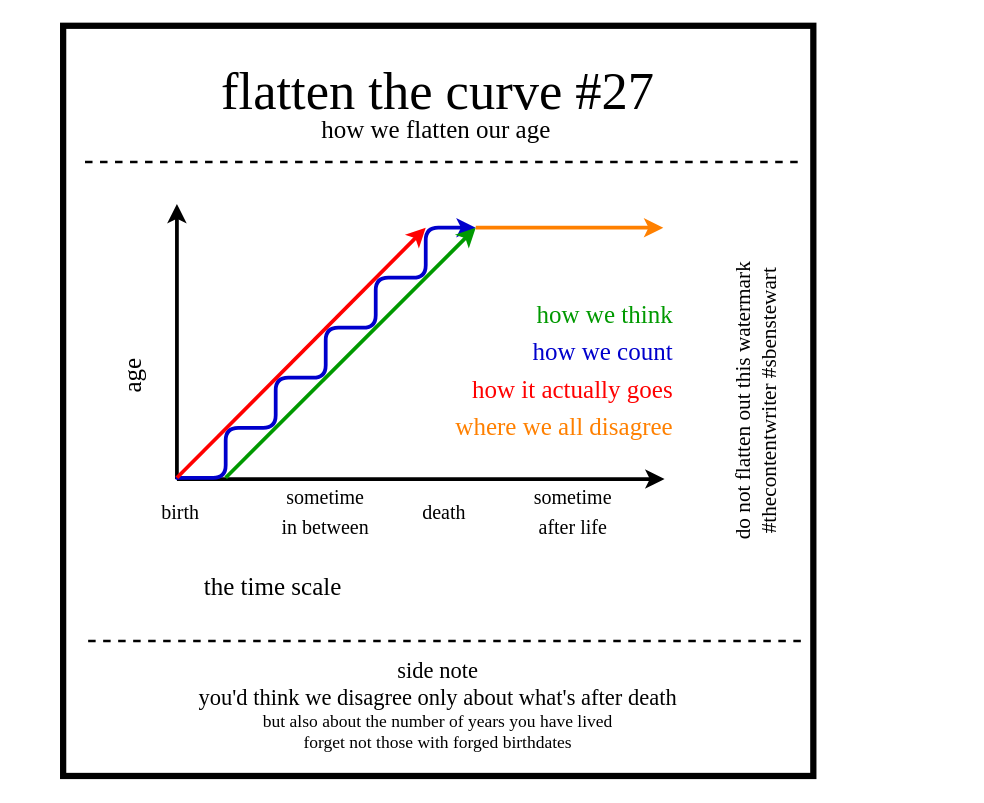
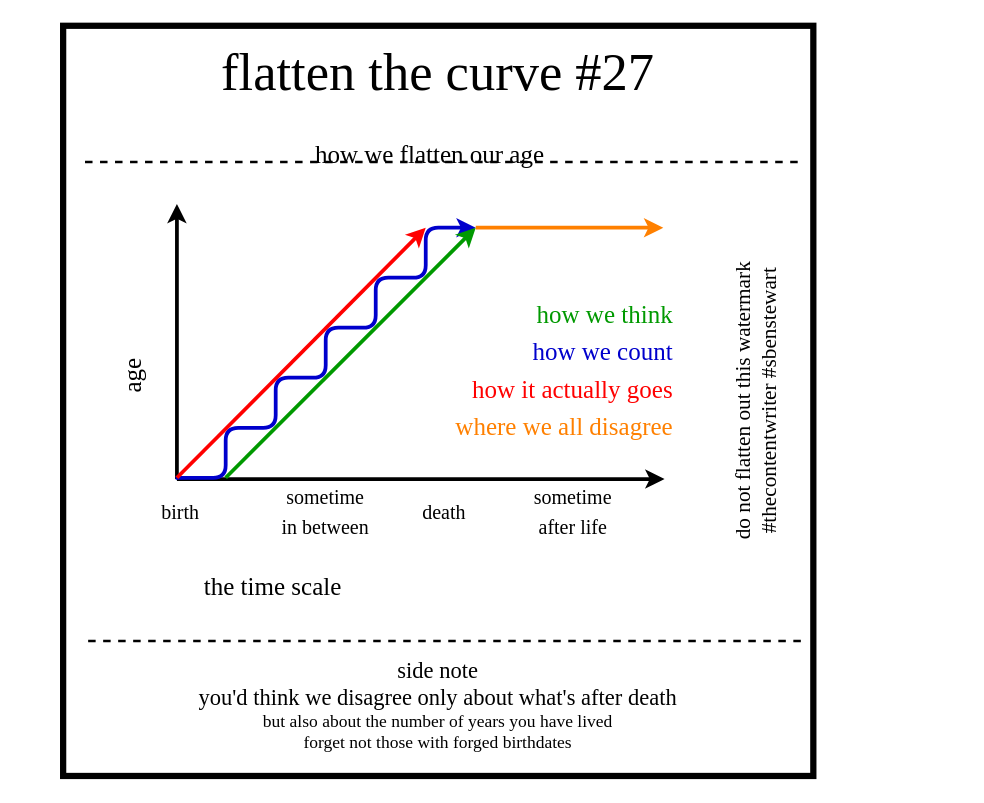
  <mxCell id="0" />
  <mxCell id="1" parent="0" />
  <mxCell id="2" value="" style="whiteSpace=wrap;html=1;aspect=fixed;strokeWidth=5;fillColor=none;fontFamily=xkcd;" parent="1" vertex="1"><mxGeometry x="50" y="20" width="600" height="600" as="geometry" /></mxCell>
- <mxCell id="3" value="&lt;font&gt;&lt;font style=&quot;font-size: 42px&quot;&gt;flatten the curve #27&lt;/font&gt;&lt;br&gt;&lt;/font&gt;" style="text;html=1;strokeColor=none;fillColor=none;align=center;verticalAlign=middle;whiteSpace=wrap;rounded=0;fontFamily=xkcd;" parent="1" vertex="1"><mxGeometry x="65" y="63" width="570" height="20" as="geometry" /></mxCell>
- <mxCell id="4" value="&lt;font&gt;&lt;span style=&quot;font-size: 20px&quot;&gt;how we flatten our age&lt;/span&gt;&lt;br&gt;&lt;/font&gt;" style="text;html=1;strokeColor=none;fillColor=none;align=center;verticalAlign=middle;whiteSpace=wrap;rounded=0;fontFamily=xkcd;" parent="1" vertex="1"><mxGeometry x="89.25" y="92" width="518.5" height="20" as="geometry" /></mxCell>
+ <mxCell id="3" value="&lt;font&gt;&lt;font style=&quot;font-size: 42px&quot;&gt;flatten the curve #27&lt;/font&gt;&lt;br&gt;&lt;/font&gt;" style="text;html=1;strokeColor=none;fillColor=none;align=center;verticalAlign=middle;whiteSpace=wrap;rounded=0;fontFamily=xkcd;" parent="1" vertex="1"><mxGeometry x="65" y="48" width="570" height="20" as="geometry" /></mxCell>
+ <mxCell id="4" value="&lt;font&gt;&lt;span style=&quot;font-size: 20px&quot;&gt;how we flatten our age&lt;/span&gt;&lt;br&gt;&lt;/font&gt;" style="text;html=1;strokeColor=none;fillColor=none;align=center;verticalAlign=middle;whiteSpace=wrap;rounded=0;fontFamily=xkcd;" parent="1" vertex="1"><mxGeometry x="84.25" y="112" width="518.5" height="20" as="geometry" /></mxCell>
  <mxCell id="5" value="" style="endArrow=none;dashed=1;html=1;strokeWidth=2;" parent="1" edge="1"><mxGeometry width="50" height="50" relative="1" as="geometry"><mxPoint x="637.5" y="129" as="sourcePoint" /><mxPoint x="62.5" y="129" as="targetPoint" /></mxGeometry></mxCell>
  <mxCell id="6" value="" style="endArrow=none;dashed=1;html=1;strokeWidth=2;" parent="1" edge="1"><mxGeometry width="50" height="50" relative="1" as="geometry"><mxPoint x="640" y="512" as="sourcePoint" /><mxPoint x="65" y="512" as="targetPoint" /></mxGeometry></mxCell>
  <mxCell id="7" value="&lt;font style=&quot;font-size: 14px&quot;&gt;&lt;span style=&quot;font-size: 18px&quot;&gt;side note&lt;br&gt;you'd think we disagree only about what's after death&lt;br&gt;&lt;/span&gt;but also about the number of years you have lived&lt;br&gt;forget not those with forged birthdates&lt;br&gt;&lt;/font&gt;" style="text;html=1;strokeColor=none;fillColor=none;align=center;verticalAlign=middle;whiteSpace=wrap;rounded=0;fontFamily=xkcd;" parent="1" vertex="1"><mxGeometry x="50" y="524" width="600" height="80" as="geometry" /></mxCell>
  <mxCell id="8" style="edgeStyle=orthogonalEdgeStyle;rounded=0;orthogonalLoop=1;jettySize=auto;html=1;exitX=0.5;exitY=1;exitDx=0;exitDy=0;strokeWidth=2;" parent="1" edge="1"><mxGeometry relative="1" as="geometry"><mxPoint x="501" y="381" as="sourcePoint" /><mxPoint x="501" y="381" as="targetPoint" /></mxGeometry></mxCell>
  <mxCell id="9" value="&lt;font style=&quot;font-size: 17px&quot;&gt;&lt;font style=&quot;font-size: 17px&quot;&gt;do not flatten out this watermark&lt;br&gt;&lt;/font&gt;#thecontentwriter #sbenstewart&lt;br&gt;&lt;/font&gt;" style="text;html=1;strokeColor=none;fillColor=none;align=center;verticalAlign=middle;whiteSpace=wrap;rounded=0;rotation=-90;fontFamily=xkcd;" parent="1" vertex="1"><mxGeometry x="445" y="310" width="320" height="20" as="geometry" /></mxCell>
  <mxCell id="10" value="age" style="text;html=1;strokeColor=none;fillColor=none;align=center;verticalAlign=middle;whiteSpace=wrap;rounded=0;fontFamily=xkcd;rotation=-90;fontSize=20;" parent="1" vertex="1"><mxGeometry x="20" y="290" width="170" height="20" as="geometry" /></mxCell>
  <mxCell id="11" value="&lt;font style=&quot;font-size: 20px&quot;&gt;the time scale&lt;/font&gt;" style="text;html=1;strokeColor=none;fillColor=none;align=center;verticalAlign=middle;whiteSpace=wrap;rounded=0;fontFamily=xkcd;rotation=0;fontSize=20;" parent="1" vertex="1"><mxGeometry x="80" y="457.5" width="276" height="20" as="geometry" /></mxCell>
  <mxCell id="12" value="&lt;font style=&quot;font-size: 16px&quot;&gt;birth&lt;br&gt;&lt;/font&gt;" style="text;html=1;strokeColor=none;fillColor=none;align=center;verticalAlign=middle;whiteSpace=wrap;rounded=0;fontFamily=xkcd;rotation=0;fontSize=20;" parent="1" vertex="1"><mxGeometry x="94" y="396.5" width="100" height="20" as="geometry" /></mxCell>
  <mxCell id="13" value="" style="endArrow=classic;html=1;strokeWidth=3;startArrow=none;startFill=0;" parent="1" edge="1"><mxGeometry width="50" height="50" relative="1" as="geometry"><mxPoint x="141" y="382.5" as="sourcePoint" /><mxPoint x="141" y="162.5" as="targetPoint" /></mxGeometry></mxCell>
  <mxCell id="14" value="" style="endArrow=classic;html=1;strokeWidth=3;" parent="1" edge="1"><mxGeometry width="50" height="50" relative="1" as="geometry"><mxPoint x="141" y="382.5" as="sourcePoint" /><mxPoint x="531" y="382.5" as="targetPoint" /></mxGeometry></mxCell>
  <mxCell id="15" value="&lt;span style=&quot;font-size: 16px&quot;&gt;sometime&lt;br&gt;in between&lt;/span&gt;" style="text;html=1;strokeColor=none;fillColor=none;align=center;verticalAlign=middle;whiteSpace=wrap;rounded=0;fontFamily=xkcd;rotation=0;fontSize=20;" parent="1" vertex="1"><mxGeometry x="210" y="396.5" width="100" height="20" as="geometry" /></mxCell>
  <mxCell id="16" value="&lt;span style=&quot;font-size: 16px&quot;&gt;death&lt;/span&gt;" style="text;html=1;strokeColor=none;fillColor=none;align=center;verticalAlign=middle;whiteSpace=wrap;rounded=0;fontFamily=xkcd;rotation=0;fontSize=20;" parent="1" vertex="1"><mxGeometry x="310" y="396.5" width="90" height="20" as="geometry" /></mxCell>
  <mxCell id="17" value="" style="endArrow=classic;html=1;strokeWidth=3;strokeColor=#0000CC;" edge="1" parent="1"><mxGeometry width="50" height="50" relative="1" as="geometry"><mxPoint x="140" y="381.5" as="sourcePoint" /><mxPoint x="380" y="181.5" as="targetPoint" /><Array as="points"><mxPoint x="180" y="381.5" /><mxPoint x="180" y="341.5" /><mxPoint x="220" y="341.5" /><mxPoint x="220" y="301.5" /><mxPoint x="260" y="301.5" /><mxPoint x="260" y="261.5" /><mxPoint x="300" y="261.5" /><mxPoint x="300" y="221.5" /><mxPoint x="340" y="221.5" /><mxPoint x="340" y="181.5" /><mxPoint x="380" y="181.5" /></Array></mxGeometry></mxCell>
  <mxCell id="18" value="&lt;span style=&quot;font-size: 16px&quot;&gt;sometime&lt;br&gt;after life&lt;br&gt;&lt;/span&gt;" style="text;html=1;strokeColor=none;fillColor=none;align=center;verticalAlign=middle;whiteSpace=wrap;rounded=0;fontFamily=xkcd;rotation=0;fontSize=20;" vertex="1" parent="1"><mxGeometry x="385" y="396.5" width="146" height="20" as="geometry" /></mxCell>
  <mxCell id="19" value="" style="endArrow=classic;html=1;strokeWidth=3;strokeColor=#FF0000;" edge="1" parent="1"><mxGeometry width="50" height="50" relative="1" as="geometry"><mxPoint x="141" y="381.5" as="sourcePoint" /><mxPoint x="340" y="181.5" as="targetPoint" /></mxGeometry></mxCell>
  <mxCell id="20" value="" style="endArrow=classic;html=1;strokeWidth=3;strokeColor=#009900;" edge="1" parent="1"><mxGeometry width="50" height="50" relative="1" as="geometry"><mxPoint x="180" y="381.5" as="sourcePoint" /><mxPoint x="380" y="181.5" as="targetPoint" /></mxGeometry></mxCell>
  <mxCell id="21" value="" style="endArrow=classic;html=1;strokeColor=#FF8000;strokeWidth=3;" edge="1" parent="1"><mxGeometry width="50" height="50" relative="1" as="geometry"><mxPoint x="380" y="181.5" as="sourcePoint" /><mxPoint x="530" y="181.5" as="targetPoint" /></mxGeometry></mxCell>
  <mxCell id="22" value="&lt;font style=&quot;font-size: 20px&quot; color=&quot;#009900&quot;&gt;how we think&lt;/font&gt;" style="text;html=1;strokeColor=none;fillColor=none;align=right;verticalAlign=middle;whiteSpace=wrap;rounded=0;fontFamily=xkcd;rotation=0;fontSize=20;" vertex="1" parent="1"><mxGeometry x="340" y="240" width="200" height="20" as="geometry" /></mxCell>
  <mxCell id="23" value="&lt;font style=&quot;font-size: 20px&quot; color=&quot;#0000cc&quot;&gt;how we count&lt;/font&gt;" style="text;html=1;strokeColor=none;fillColor=none;align=right;verticalAlign=middle;whiteSpace=wrap;rounded=0;fontFamily=xkcd;rotation=0;fontSize=20;" vertex="1" parent="1"><mxGeometry x="340" y="270" width="200" height="20" as="geometry" /></mxCell>
  <mxCell id="24" value="&lt;font style=&quot;font-size: 20px&quot; color=&quot;#ff0000&quot;&gt;how it actually goes&lt;/font&gt;" style="text;html=1;strokeColor=none;fillColor=none;align=right;verticalAlign=middle;whiteSpace=wrap;rounded=0;fontFamily=xkcd;rotation=0;fontSize=20;" vertex="1" parent="1"><mxGeometry x="310" y="300" width="230" height="20" as="geometry" /></mxCell>
  <mxCell id="25" value="&lt;font style=&quot;font-size: 20px&quot; color=&quot;#ff8000&quot;&gt;where we all disagree&lt;/font&gt;" style="text;html=1;strokeColor=none;fillColor=none;align=right;verticalAlign=middle;whiteSpace=wrap;rounded=0;fontFamily=xkcd;rotation=0;fontSize=20;" vertex="1" parent="1"><mxGeometry x="300" y="330" width="240" height="20" as="geometry" /></mxCell>
